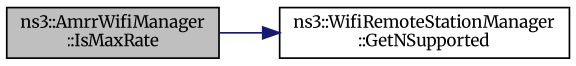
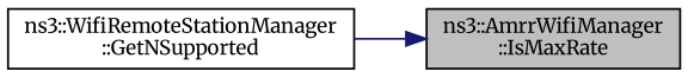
  digraph {
    rankdir=LR
    fontname=Merriweather
    node [color=black fontname=Merriweather fontsize=10 shape=record style=filled]
    n1 [fillcolor=grey75 fontcolor=black height=0.2 label="ns3::AmrrWifiManager\l::IsMaxRate" width=0.4]
    n2 [fillcolor=white height=0.2 label="ns3::WifiRemoteStationManager\l::GetNSupported" width=0.4]
-   n1 -> n2 [color=midnightblue fontname=Merriweather fontsize=10 labelfontname=Helvetica labelfontsize=10 style=solid]
+   n2 -> n1 [color=midnightblue fontname=Merriweather fontsize=10 labelfontname=Helvetica labelfontsize=10 style=solid]
  }
